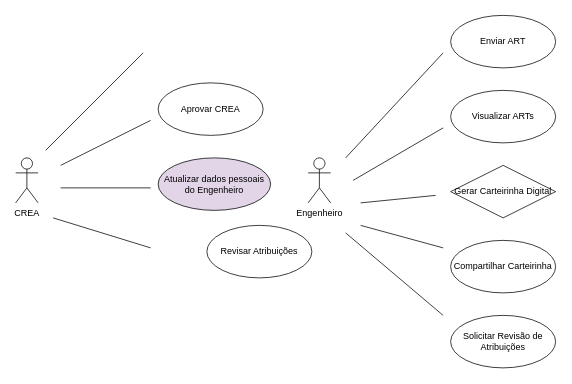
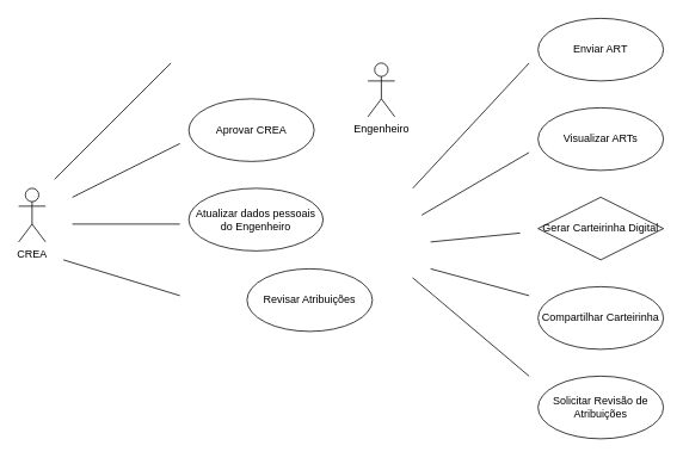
  <mxCell id="0" />
  <mxCell id="1" parent="0" />
  <mxCell id="2" value="CREA" style="shape=umlActor;verticalLabelPosition=bottom;verticalAlign=top;html=1;outlineConnect=0;" vertex="1" parent="1"><mxGeometry x="20" y="210" width="30" height="60" as="geometry" /></mxCell>
  <mxCell id="3" value="Aprovar CREA" style="ellipse;whiteSpace=wrap;html=1;" vertex="1" parent="1"><mxGeometry x="210" y="110" width="140" height="70" as="geometry" /></mxCell>
  <mxCell id="4" value="Revisar Atribuições" style="ellipse;whiteSpace=wrap;html=1;" vertex="1" parent="1"><mxGeometry x="275" y="300" width="140" height="70" as="geometry" /></mxCell>
- <mxCell id="5" value="Atualizar dados pessoais do Engenheiro" style="ellipse;whiteSpace=wrap;html=1;fillColor=#e1d5e7;" vertex="1" parent="1"><mxGeometry x="210" y="210" width="150" height="70" as="geometry" /></mxCell>
+ <mxCell id="5" value="Atualizar dados pessoais do Engenheiro" style="ellipse;whiteSpace=wrap;html=1;" vertex="1" parent="1"><mxGeometry x="210" y="210" width="150" height="70" as="geometry" /></mxCell>
  <mxCell id="6" value="" style="edgeStyle=none;html=1;endArrow=none;verticalAlign=bottom;rounded=0;" edge="1" parent="1"><mxGeometry width="160" relative="1" as="geometry"><mxPoint x="80" y="220" as="sourcePoint" /><mxPoint x="200" y="160" as="targetPoint" /></mxGeometry></mxCell>
  <mxCell id="7" value="" style="edgeStyle=none;html=1;endArrow=none;verticalAlign=bottom;rounded=0;" edge="1" parent="1"><mxGeometry width="160" relative="1" as="geometry"><mxPoint x="80" y="250" as="sourcePoint" /><mxPoint x="200" y="250" as="targetPoint" /></mxGeometry></mxCell>
  <mxCell id="8" value="" style="edgeStyle=none;html=1;endArrow=none;verticalAlign=bottom;rounded=0;" edge="1" parent="1"><mxGeometry width="160" relative="1" as="geometry"><mxPoint x="70" y="290" as="sourcePoint" /><mxPoint x="200" y="330" as="targetPoint" /></mxGeometry></mxCell>
- <mxCell id="9" value="Engenheiro" style="shape=umlActor;verticalLabelPosition=bottom;verticalAlign=top;html=1;outlineConnect=0;" vertex="1" parent="1"><mxGeometry x="410" y="210" width="30" height="60" as="geometry" /></mxCell>
+ <mxCell id="9" value="Engenheiro" style="shape=umlActor;verticalLabelPosition=bottom;verticalAlign=top;html=1;outlineConnect=0;" vertex="1" parent="1"><mxGeometry x="410" y="70" width="30" height="60" as="geometry" /></mxCell>
  <mxCell id="10" value="Enviar ART" style="ellipse;whiteSpace=wrap;html=1;" vertex="1" parent="1"><mxGeometry x="600" y="20" width="140" height="70" as="geometry" /></mxCell>
  <mxCell id="11" value="Visualizar ARTs" style="ellipse;whiteSpace=wrap;html=1;" vertex="1" parent="1"><mxGeometry x="600" y="120" width="140" height="70" as="geometry" /></mxCell>
  <mxCell id="12" value="Gerar Carteirinha Digital" style="rhombus;whiteSpace=wrap;html=1;" vertex="1" parent="1"><mxGeometry x="600" y="220" width="140" height="70" as="geometry" /></mxCell>
  <mxCell id="13" value="" style="edgeStyle=none;html=1;endArrow=none;verticalAlign=bottom;rounded=0;" edge="1" parent="1"><mxGeometry width="160" relative="1" as="geometry"><mxPoint x="460" y="210" as="sourcePoint" /><mxPoint x="590" y="70" as="targetPoint" /></mxGeometry></mxCell>
  <mxCell id="14" value="" style="edgeStyle=none;html=1;endArrow=none;verticalAlign=bottom;rounded=0;" edge="1" parent="1"><mxGeometry width="160" relative="1" as="geometry"><mxPoint x="470" y="240" as="sourcePoint" /><mxPoint x="590" y="170" as="targetPoint" /></mxGeometry></mxCell>
  <mxCell id="15" value="" style="edgeStyle=none;html=1;endArrow=none;verticalAlign=bottom;rounded=0;" edge="1" parent="1"><mxGeometry width="160" relative="1" as="geometry"><mxPoint x="480" y="270" as="sourcePoint" /><mxPoint x="580" y="260" as="targetPoint" /></mxGeometry></mxCell>
  <mxCell id="16" value="" style="edgeStyle=none;html=1;endArrow=none;verticalAlign=bottom;rounded=0;" edge="1" parent="1"><mxGeometry width="160" relative="1" as="geometry"><mxPoint x="60" y="200" as="sourcePoint" /><mxPoint x="190" y="70" as="targetPoint" /></mxGeometry></mxCell>
  <mxCell id="17" value="Compartilhar Carteirinha" style="ellipse;whiteSpace=wrap;html=1;" vertex="1" parent="1"><mxGeometry x="600" y="320" width="140" height="70" as="geometry" /></mxCell>
  <mxCell id="18" value="" style="edgeStyle=none;html=1;endArrow=none;verticalAlign=bottom;rounded=0;" edge="1" parent="1"><mxGeometry width="160" relative="1" as="geometry"><mxPoint x="480" y="300" as="sourcePoint" /><mxPoint x="590" y="330" as="targetPoint" /></mxGeometry></mxCell>
  <mxCell id="19" value="" style="edgeStyle=none;html=1;endArrow=none;verticalAlign=bottom;rounded=0;" edge="1" parent="1"><mxGeometry width="160" relative="1" as="geometry"><mxPoint x="460" y="310" as="sourcePoint" /><mxPoint x="590" y="420" as="targetPoint" /></mxGeometry></mxCell>
  <mxCell id="20" value="Solicitar Revisão de Atribuições" style="ellipse;whiteSpace=wrap;html=1;" vertex="1" parent="1"><mxGeometry x="600" y="420" width="140" height="70" as="geometry" /></mxCell>
